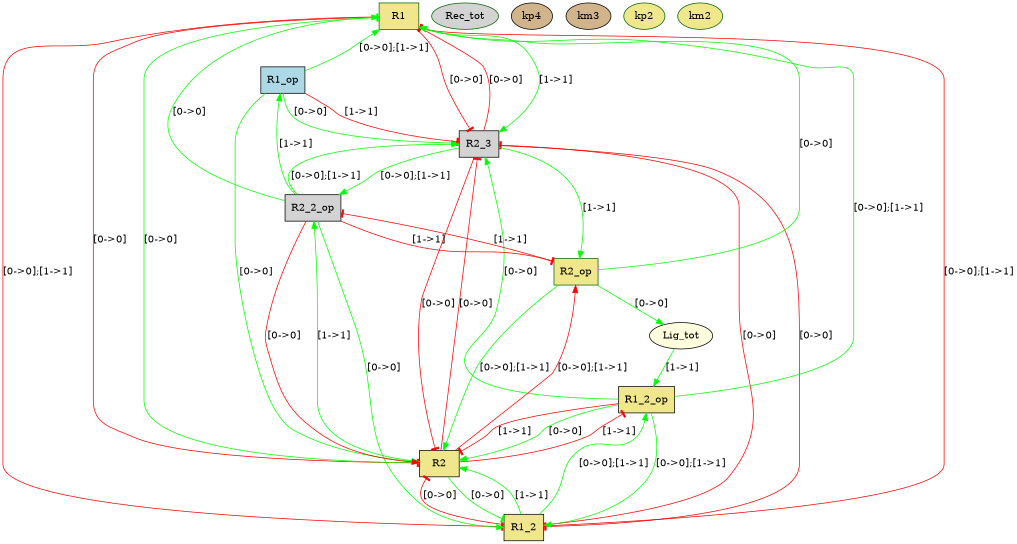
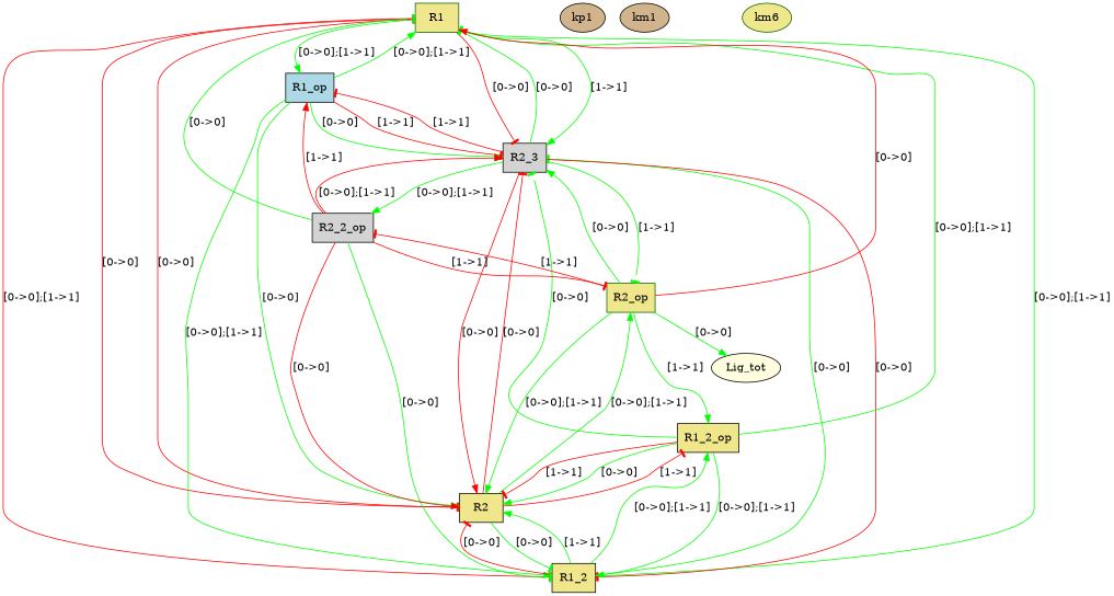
  digraph {
    node [color=black fillcolor=khaki shape=box style=filled]
    edge [color=green]
    R1 [color=darkgreen]
    R1_op [fillcolor=lightblue]
    R1_2
    R2
    n5 [fillcolor=lightgrey label=R2_3]
    R1_2_op
    R2_op [color=darkgreen]
    R2_2_op [fillcolor=lightgrey]
    Lig_tot [fillcolor=lightyellow shape=ellipse]
-   Rec_tot [color=darkgreen fillcolor=lightgrey shape=ellipse]
-   kp1 [fillcolor=tan shape=ellipse label=kp4]
-   km1 [fillcolor=tan shape=ellipse label=km3]
-   kp2 [color=darkgreen shape=ellipse]
-   km2 [color=darkgreen shape=ellipse]
+   kp1 [fillcolor=tan shape=ellipse]
+   km1 [fillcolor=tan shape=ellipse]
+   km2 [color=darkgreen shape=ellipse label=km6]
+   R1 -> R1_op [label="[0->0];[1->1]"]
    R1 -> R1_2 [arrowhead=tee color=red label="[0->0];[1->1]"]
    R1 -> R2 [arrowhead=tee color=red label="[0->0]"]
    R1 -> n5 [label="[1->1]"]
    R1 -> n5 [arrowhead=tee color=red label="[0->0]"]
    R1_op -> R1 [label="[0->0];[1->1]"]
+   R1_op -> R1_2 [label="[0->0];[1->1]"]
    R1_op -> R2 [label="[0->0]"]
    R1_op -> n5 [label="[0->0]"]
    R1_op -> n5 [arrowhead=tee color=red label="[1->1]"]
-   R1_2 -> R1 [arrowhead=tee color=red label="[0->0];[1->1]"]
+   R1_2 -> R1 [arrowhead=tee label="[0->0];[1->1]"]
    R1_2 -> R2 [label="[1->1]"]
    R1_2 -> R2 [arrowhead=tee color=red label="[0->0]"]
-   R1_2 -> n5 [arrowhead=tee color=red label="[0->0]"]
+   R1_2 -> n5 [arrowhead=tee label="[0->0]"]
    R1_2 -> R1_2_op [label="[0->0];[1->1]"]
-   R2 -> R1 [arrowhead=tee label="[0->0]"]
+   R2 -> R1 [arrowhead=tee color=red label="[0->0]"]
    R2 -> R1_2 [arrowhead=tee label="[0->0]"]
    R2 -> n5 [arrowhead=tee color=red label="[0->0]"]
    R2 -> R1_2_op [arrowhead=tee color=red label="[1->1]"]
-   R2 -> R2_op [color=red label="[0->0];[1->1]"]
-   R2 -> R2_2_op [label="[1->1]"]
-   n5 -> R1 [arrowhead=tee color=red label="[0->0]"]
+   R2 -> R2_op [label="[0->0];[1->1]"]
+   n5 -> R1 [arrowhead=tee label="[0->0]"]
+   n5 -> R1_op [arrowhead=tee color=red label="[1->1]"]
    n5 -> R1_2 [arrowhead=tee color=red label="[0->0]"]
-   n5 -> R2 [arrowhead=tee color=red label="[0->0]"]
-   n5 -> R2_op [label="[1->1]"]
+   n5 -> R2 [arrowhead=normal color=red label="[0->0]"]
+   n5 -> R2_op [label="[1->1]" arrowhead=tee]
    n5 -> R2_2_op [label="[0->0];[1->1]"]
-   R1_2_op -> R1 [label="[0->0];[1->1]"]
+   R1_2_op -> R1 [label="[0->0];[1->1]" arrowhead=tee]
    R1_2_op -> R1_2 [label="[0->0];[1->1]"]
    R1_2_op -> R2 [label="[0->0]"]
    R1_2_op -> R2 [arrowhead=tee color=red label="[1->1]"]
-   R1_2_op -> n5 [label="[0->0]"]
-   R2_op -> R1 [label="[0->0]"]
+   R1_2_op -> n5 [label="[0->0]" arrowhead=tee]
+   R2_op -> R1 [color=red label="[0->0]"]
    R2_op -> R2 [label="[0->0];[1->1]"]
-   Lig_tot -> R1_2_op [label="[1->1]"]
+   R2_op -> n5 [label="[0->0]"]
+   R2_op -> R1_2_op [label="[1->1]"]
    R2_op -> R2_2_op [arrowhead=tee color=red label="[1->1]"]
    R2_op -> Lig_tot [label="[0->0]"]
-   R2_2_op -> R1 [label="[0->0]"]
-   R2_2_op -> R1_op [label="[1->1]"]
-   R2_2_op -> R1_2 [label="[0->0]"]
+   R2_2_op -> R1 [label="[0->0]" arrowhead=tee]
+   R2_2_op -> R1_op [color=red label="[1->1]"]
+   R2_2_op -> R1_2 [label="[0->0]" arrowhead=tee]
    R2_2_op -> R2 [color=red label="[0->0]"]
-   R2_2_op -> n5 [label="[0->0];[1->1]"]
+   R2_2_op -> n5 [color=red label="[0->0];[1->1]"]
    R2_2_op -> R2_op [arrowhead=tee color=red label="[1->1]"]
  }
